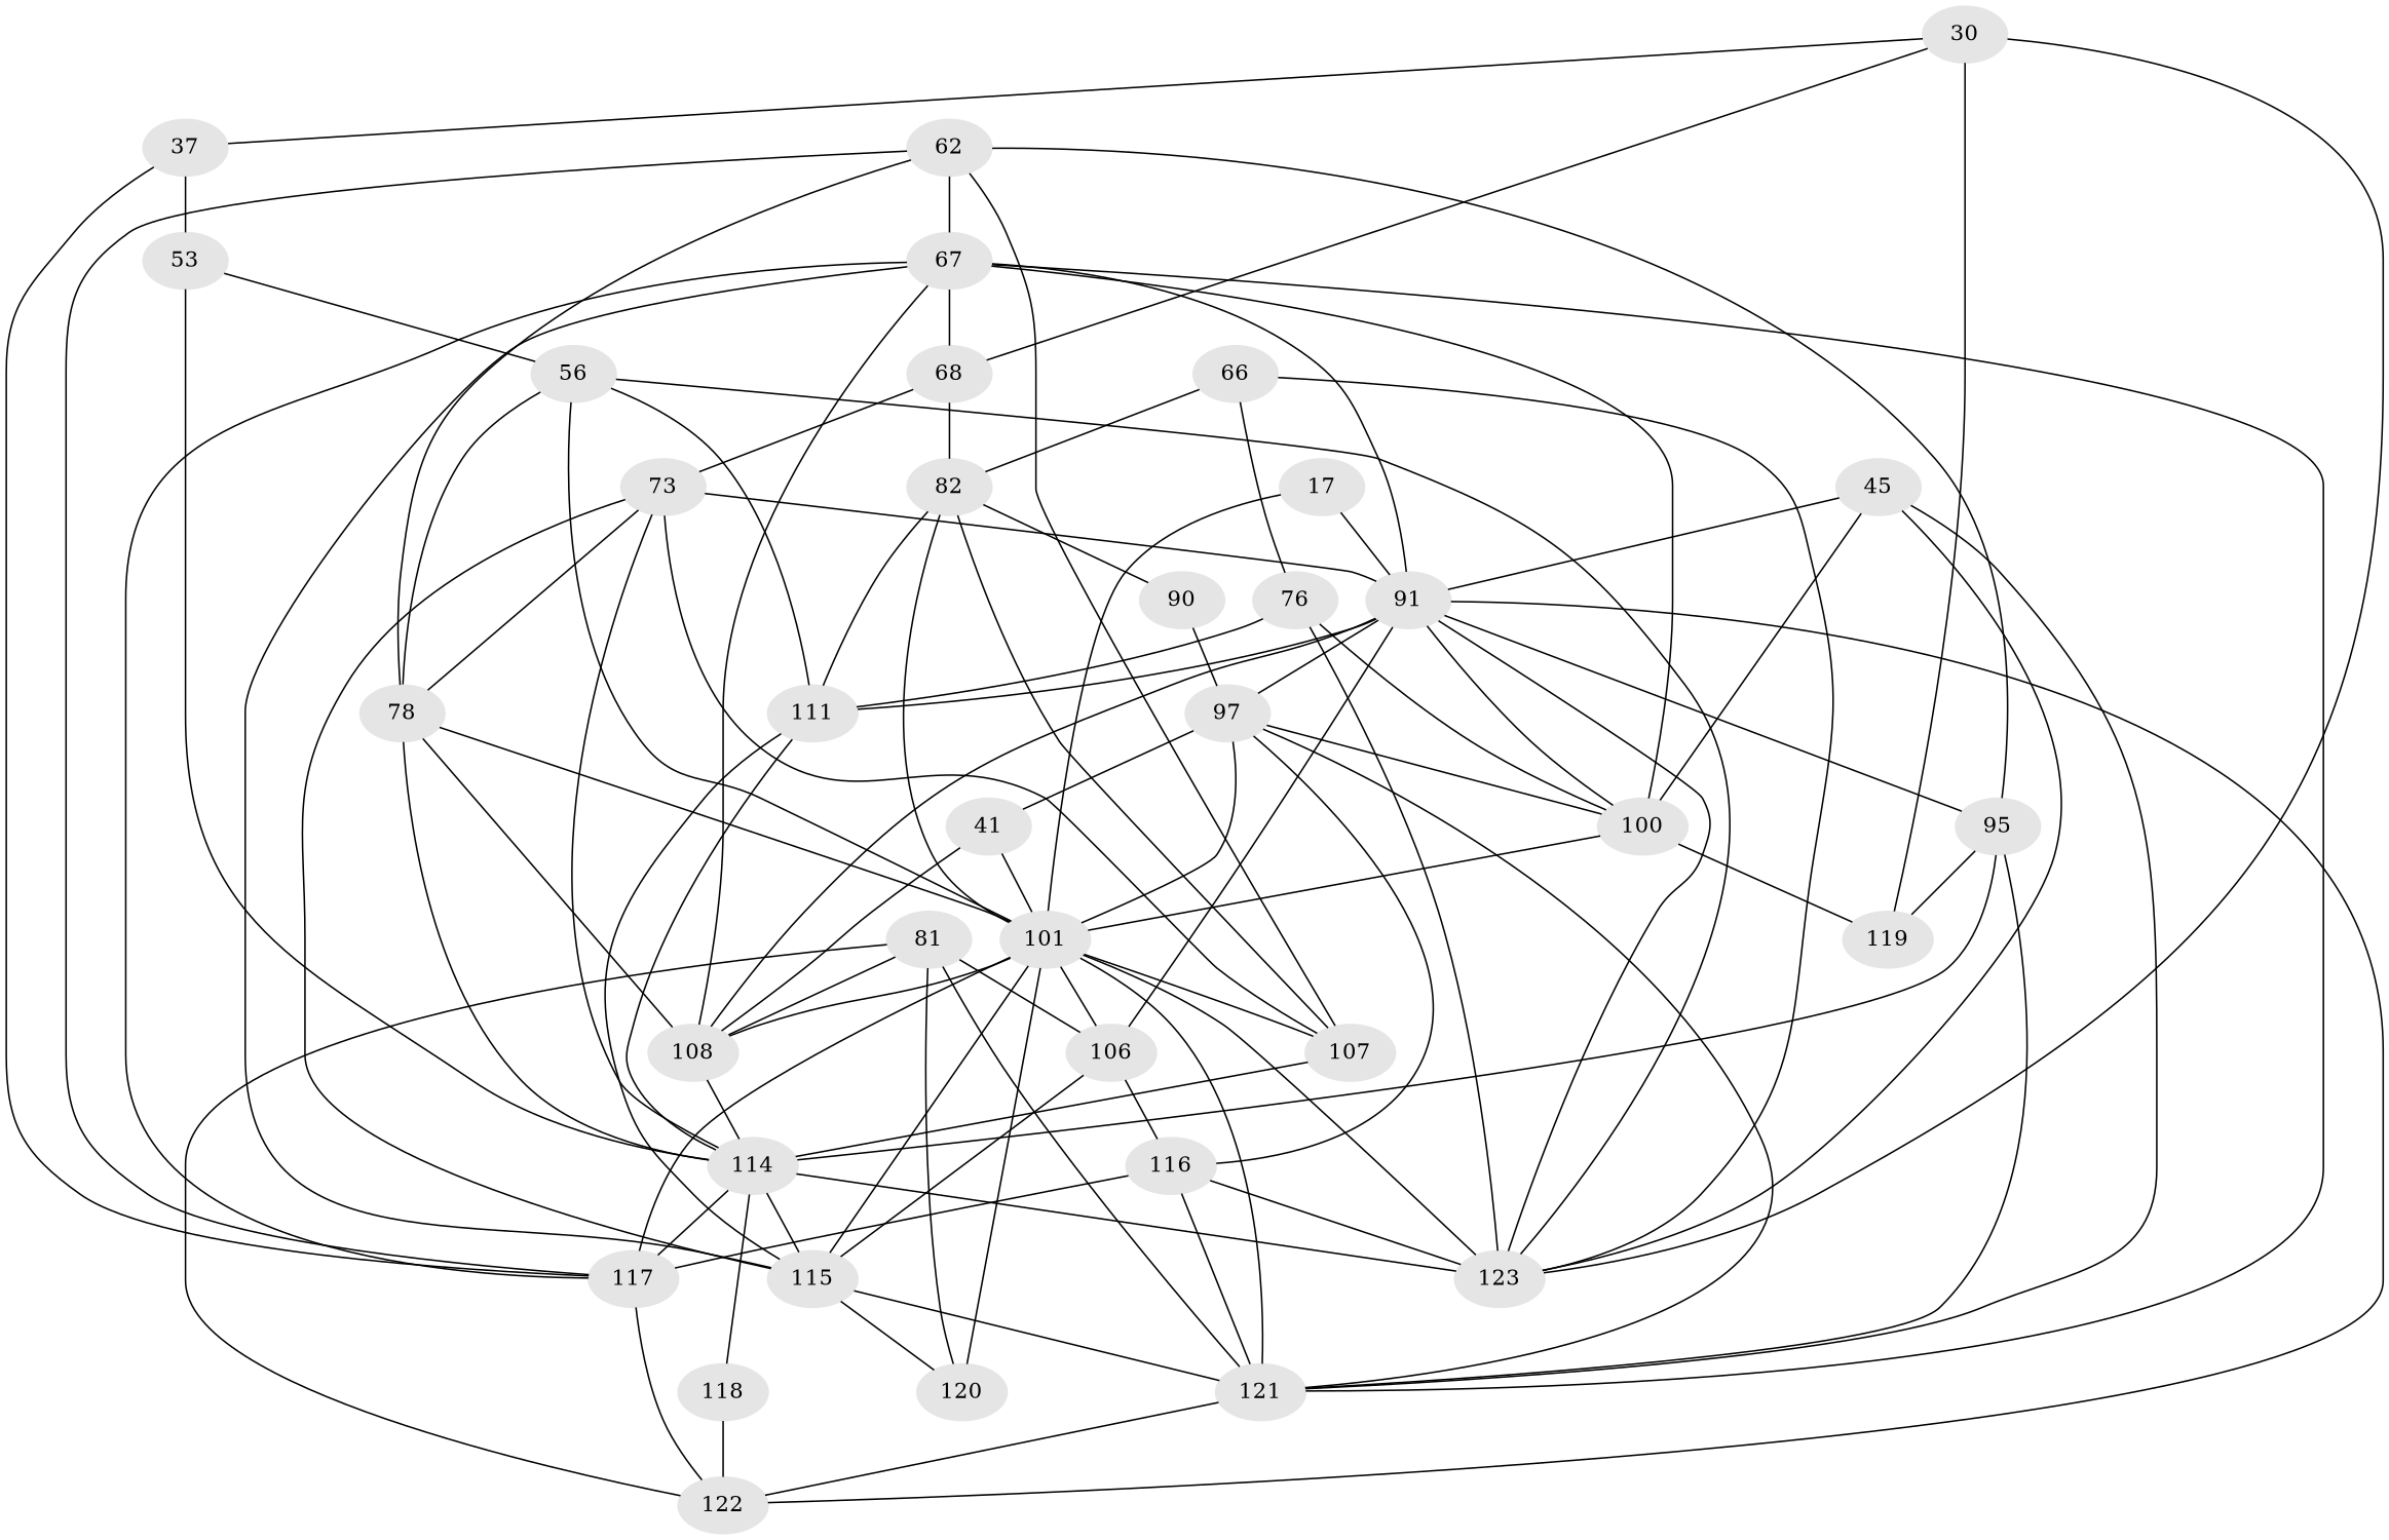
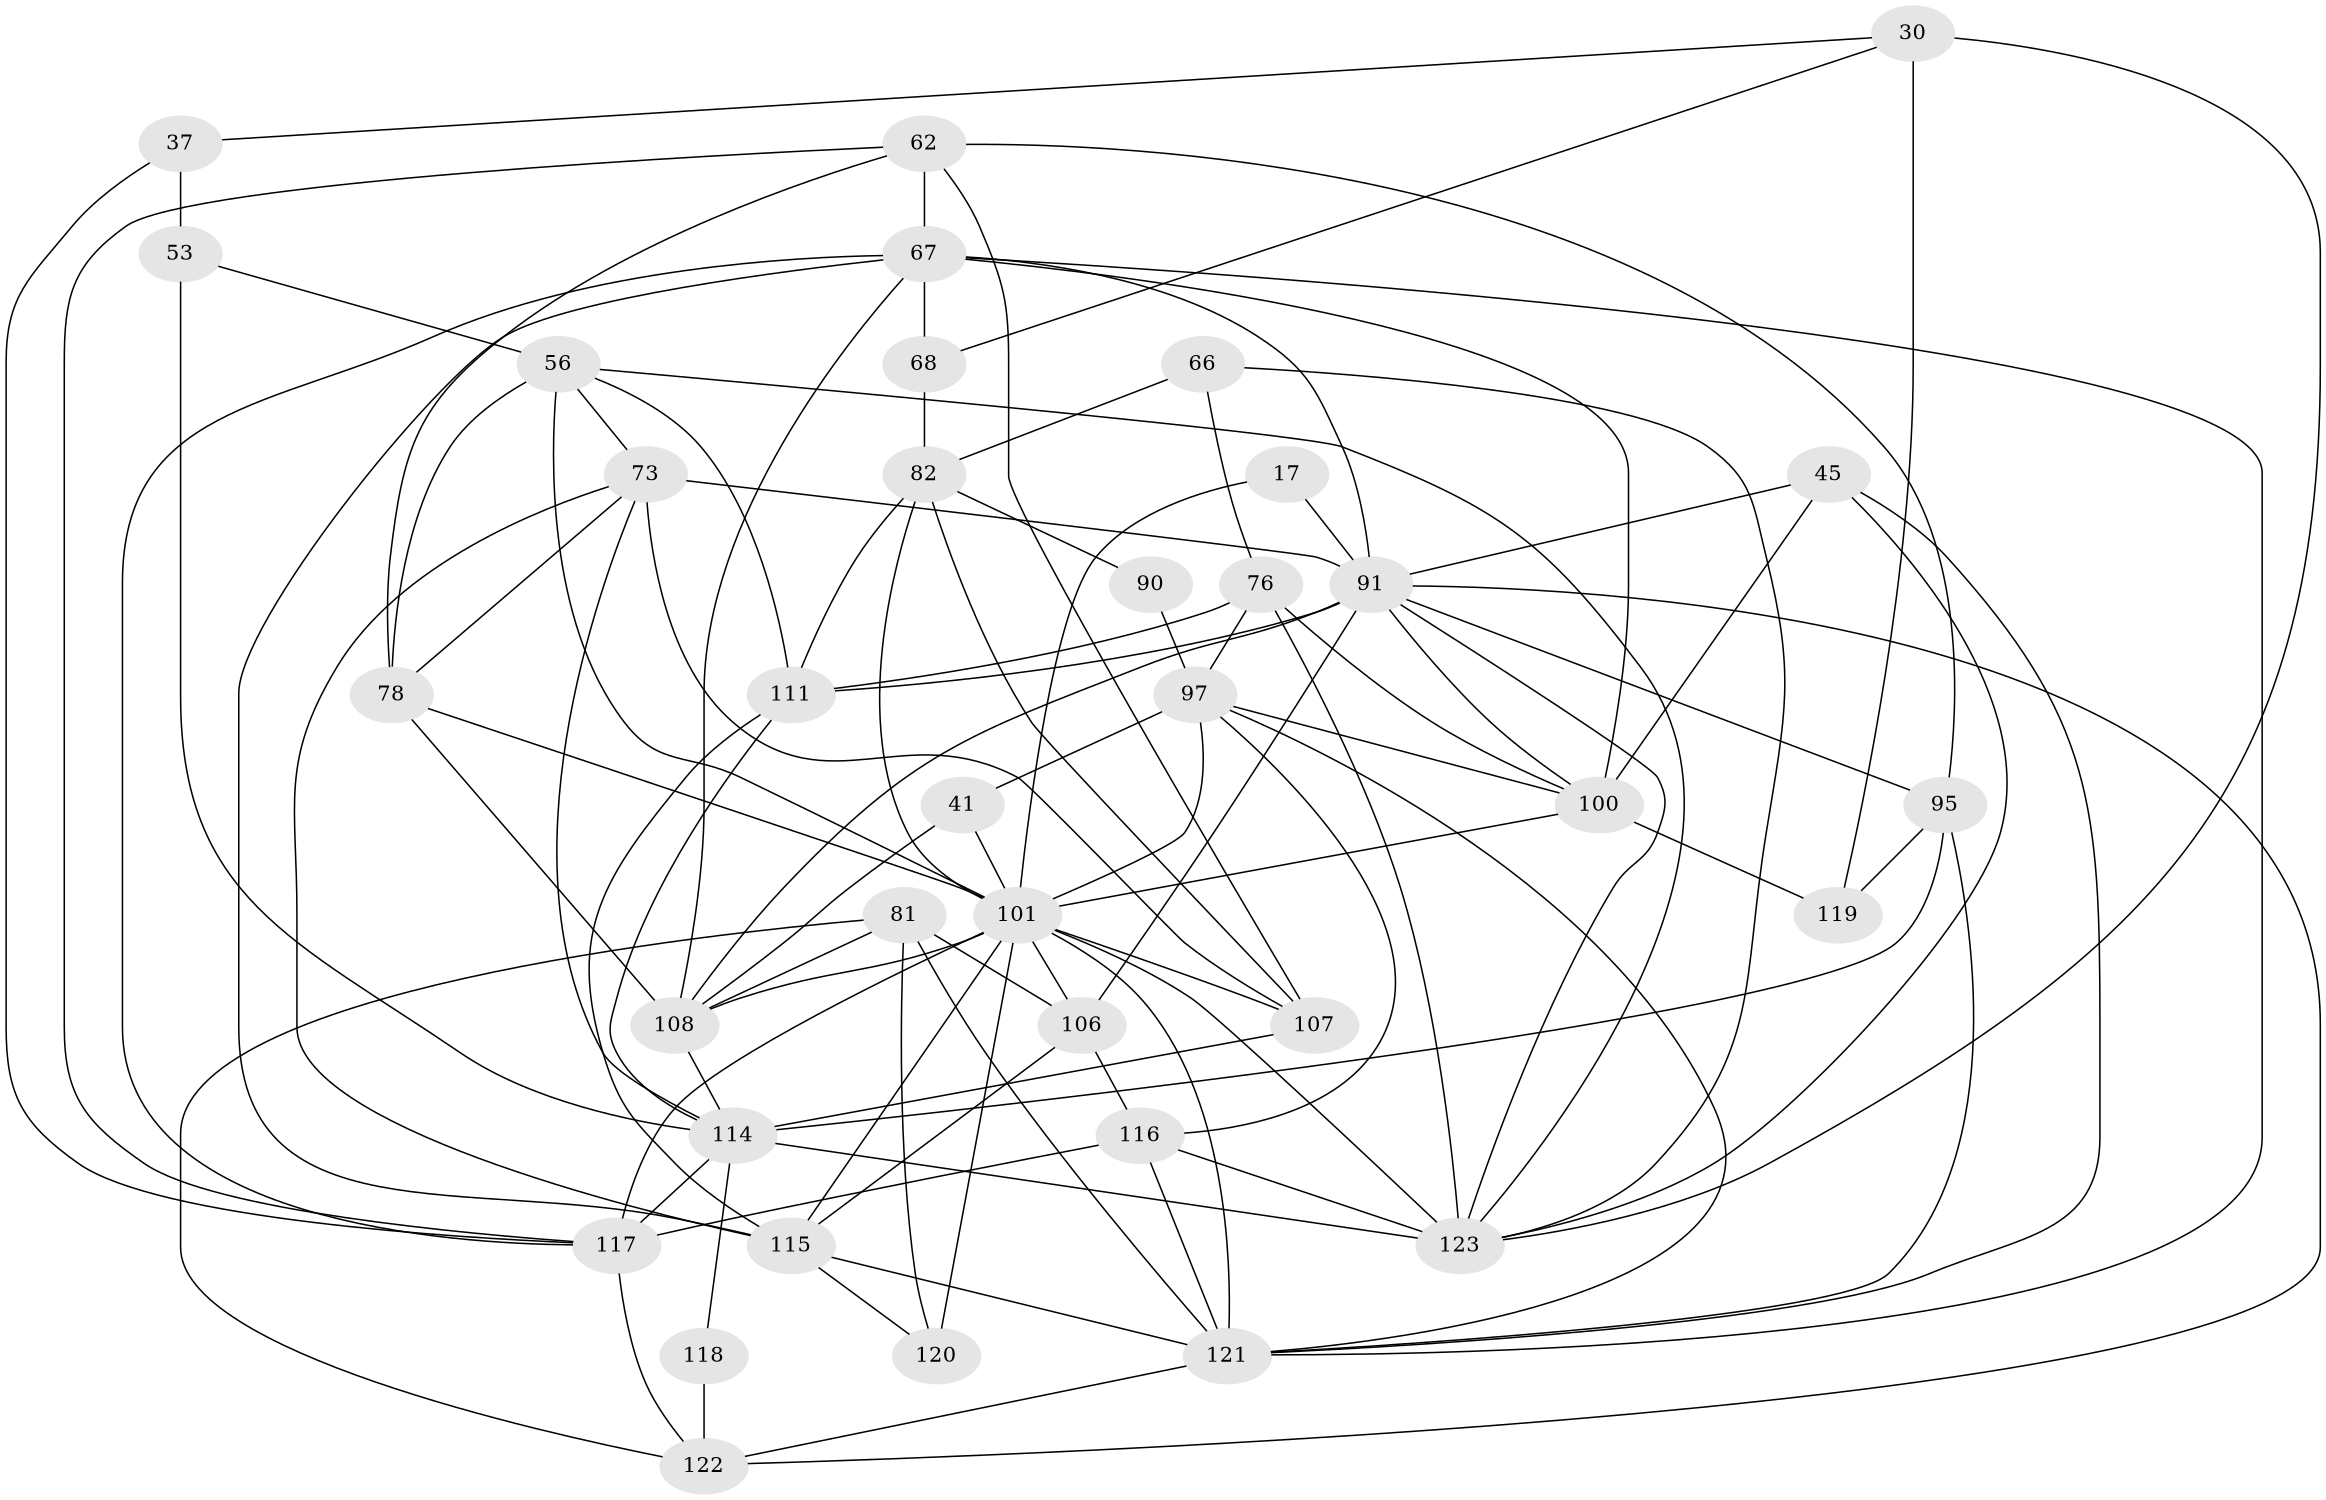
  graph {
    node [color=gray90 style=filled]
    30 [super="+6"]
    37 [super="+21"]
    68
    119
    123 [super="+60+103+92"]
    53
    117 [super="+48+38"]
    82
    56 [super="+10+27"]
    114 [super="+46+43+113"]
    122 [super="+85"]
    101 [super="+80+98+89"]
    108 [super="+63+57"]
    121 [super="+54+75+49+109"]
    107 [super="+39+105"]
    115 [super="+110+94+112"]
    106 [super="+93"]
    120 [super="+77"]
    41
    45 [super="+40"]
    91 [super="+32+79+16"]
    100 [super="+7+51"]
    111 [super="+88"]
    95 [super="+28"]
    97 [super="+33+69"]
    73 [super="+19+25"]
    78 [super="+71+61"]
    118
    67 [super="+3+17"]
    62
    66 [super="+4"]
    76 [super="+35"]
    90
    81 [super="+58"]
    116 [super="+9"]
    n36 [label=17]
    30 -- 37
    30 -- 68
    30 -- 119 [weight=2]
    30 -- 123
    37 -- 53
    37 -- 117
    68 -- 82
    53 -- 56 [weight=2]
    53 -- 114 [weight=2]
    117 -- 122 [weight=3]
    82 -- 101
    82 -- 107
    82 -- 111
    82 -- 90
    56 -- 123
    56 -- 101
    56 -- 111 [weight=2]
-   68 -- 73
+   56 -- 73
    56 -- 78
    114 -- 123 [weight=3]
    114 -- 117
-   114 -- 115 [weight=2]
    114 -- 118
    101 -- 123 [weight=4]
    101 -- 117 [weight=3]
    101 -- 108
    101 -- 121 [weight=3]
    101 -- 107 [weight=2]
    101 -- 115 [weight=3]
    101 -- 106 [weight=3]
    101 -- 120 [weight=2]
    108 -- 114 [weight=2]
    121 -- 122 [weight=3]
    107 -- 114
    115 -- 121
    115 -- 120
    106 -- 115
    106 -- 116 [weight=2]
    41 -- 101
    41 -- 108
    45 -- 123
    45 -- 121
    45 -- 91 [weight=2]
    45 -- 100
    91 -- 123 [weight=3]
    91 -- 122
    91 -- 108 [weight=3]
    91 -- 106
    91 -- 100 [weight=2]
    91 -- 111 [weight=3]
    91 -- 95
-   91 -- 97 [weight=2]
+   76 -- 97 [weight=2]
    100 -- 119
    100 -- 101 [weight=3]
    111 -- 114
    111 -- 115
    95 -- 119
    95 -- 114
    95 -- 121
    97 -- 101
    97 -- 121 [weight=3]
    97 -- 41 [weight=3]
    97 -- 100
    97 -- 116 [weight=2]
    73 -- 114
    73 -- 107 [weight=2]
    73 -- 115
    73 -- 91 [weight=3]
    73 -- 78
-   78 -- 114
    78 -- 101 [weight=2]
    78 -- 108
    118 -- 122
    67 -- 68
    67 -- 117
    67 -- 108
    67 -- 121 [weight=4]
    67 -- 115 [weight=2]
    67 -- 91
    67 -- 100 [weight=2]
    62 -- 117
    62 -- 107
    62 -- 95
    62 -- 78 [weight=2]
    62 -- 67 [weight=2]
    66 -- 123 [weight=2]
    66 -- 82 [weight=2]
    66 -- 76
    76 -- 123
    76 -- 100
    76 -- 111
    90 -- 97
    81 -- 122
    81 -- 108
    81 -- 121
    81 -- 106
    81 -- 120
    116 -- 123
    116 -- 117
    116 -- 121 [weight=2]
    n36 -- 101
    n36 -- 91
  }
